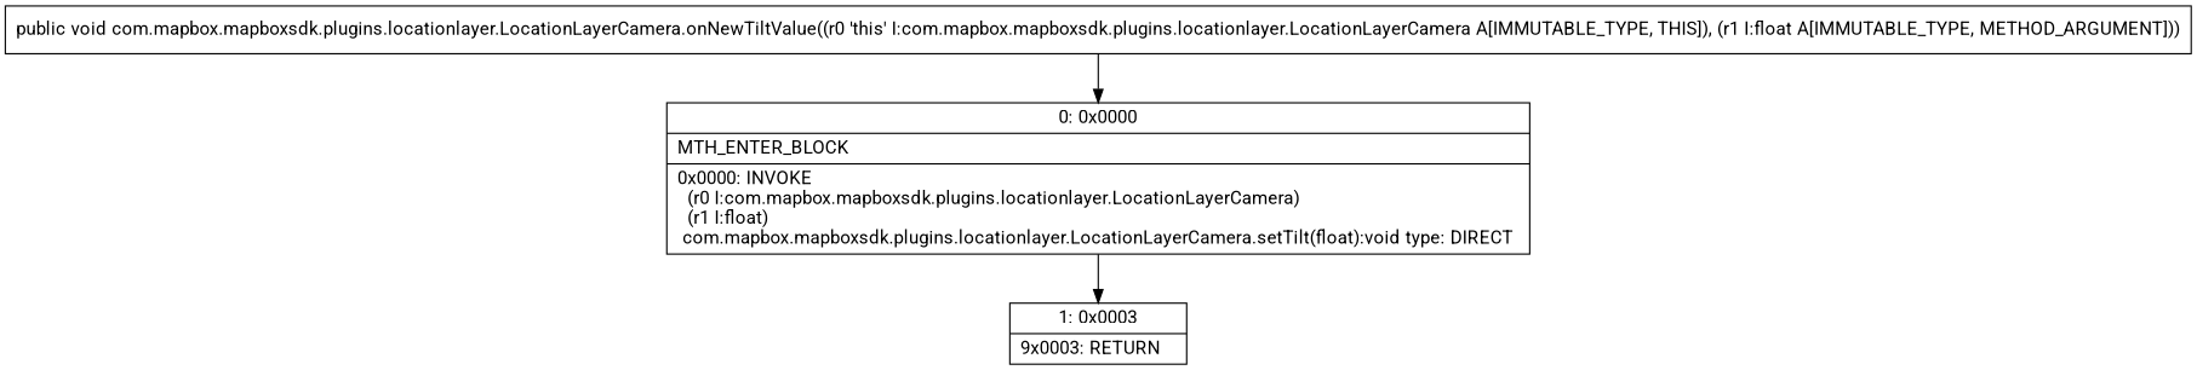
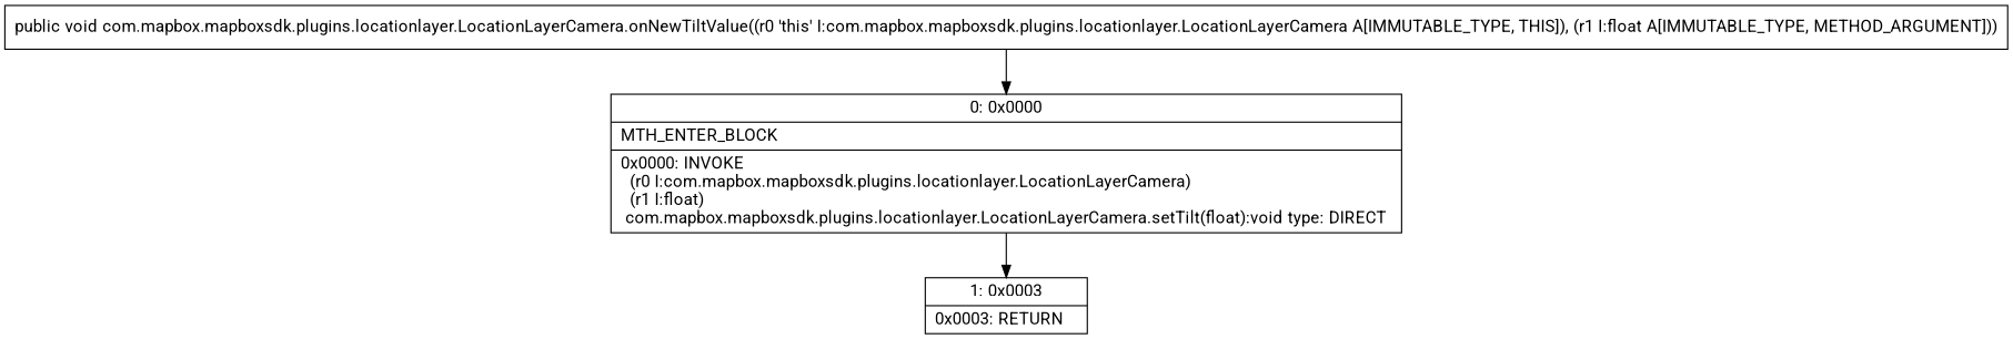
  digraph {
    fontname=Roboto
    node [shape=record fontname=Roboto]
    edge [fontname=Roboto]
    n1 [label="{0\:\ 0x0000|MTH_ENTER_BLOCK\l|0x0000: INVOKE  \l  (r0 I:com.mapbox.mapboxsdk.plugins.locationlayer.LocationLayerCamera)\l  (r1 I:float)\l com.mapbox.mapboxsdk.plugins.locationlayer.LocationLayerCamera.setTilt(float):void type: DIRECT \l}"]
-   n2 [label="{1\:\ 0x0003|9x0003: RETURN   \l}"]
+   n2 [label="{1\:\ 0x0003|0x0003: RETURN   \l}"]
    n3 [label="{public void com.mapbox.mapboxsdk.plugins.locationlayer.LocationLayerCamera.onNewTiltValue((r0 'this' I:com.mapbox.mapboxsdk.plugins.locationlayer.LocationLayerCamera A[IMMUTABLE_TYPE, THIS]), (r1 I:float A[IMMUTABLE_TYPE, METHOD_ARGUMENT])) }"]
    n1 -> n2
    n3 -> n1
  }
